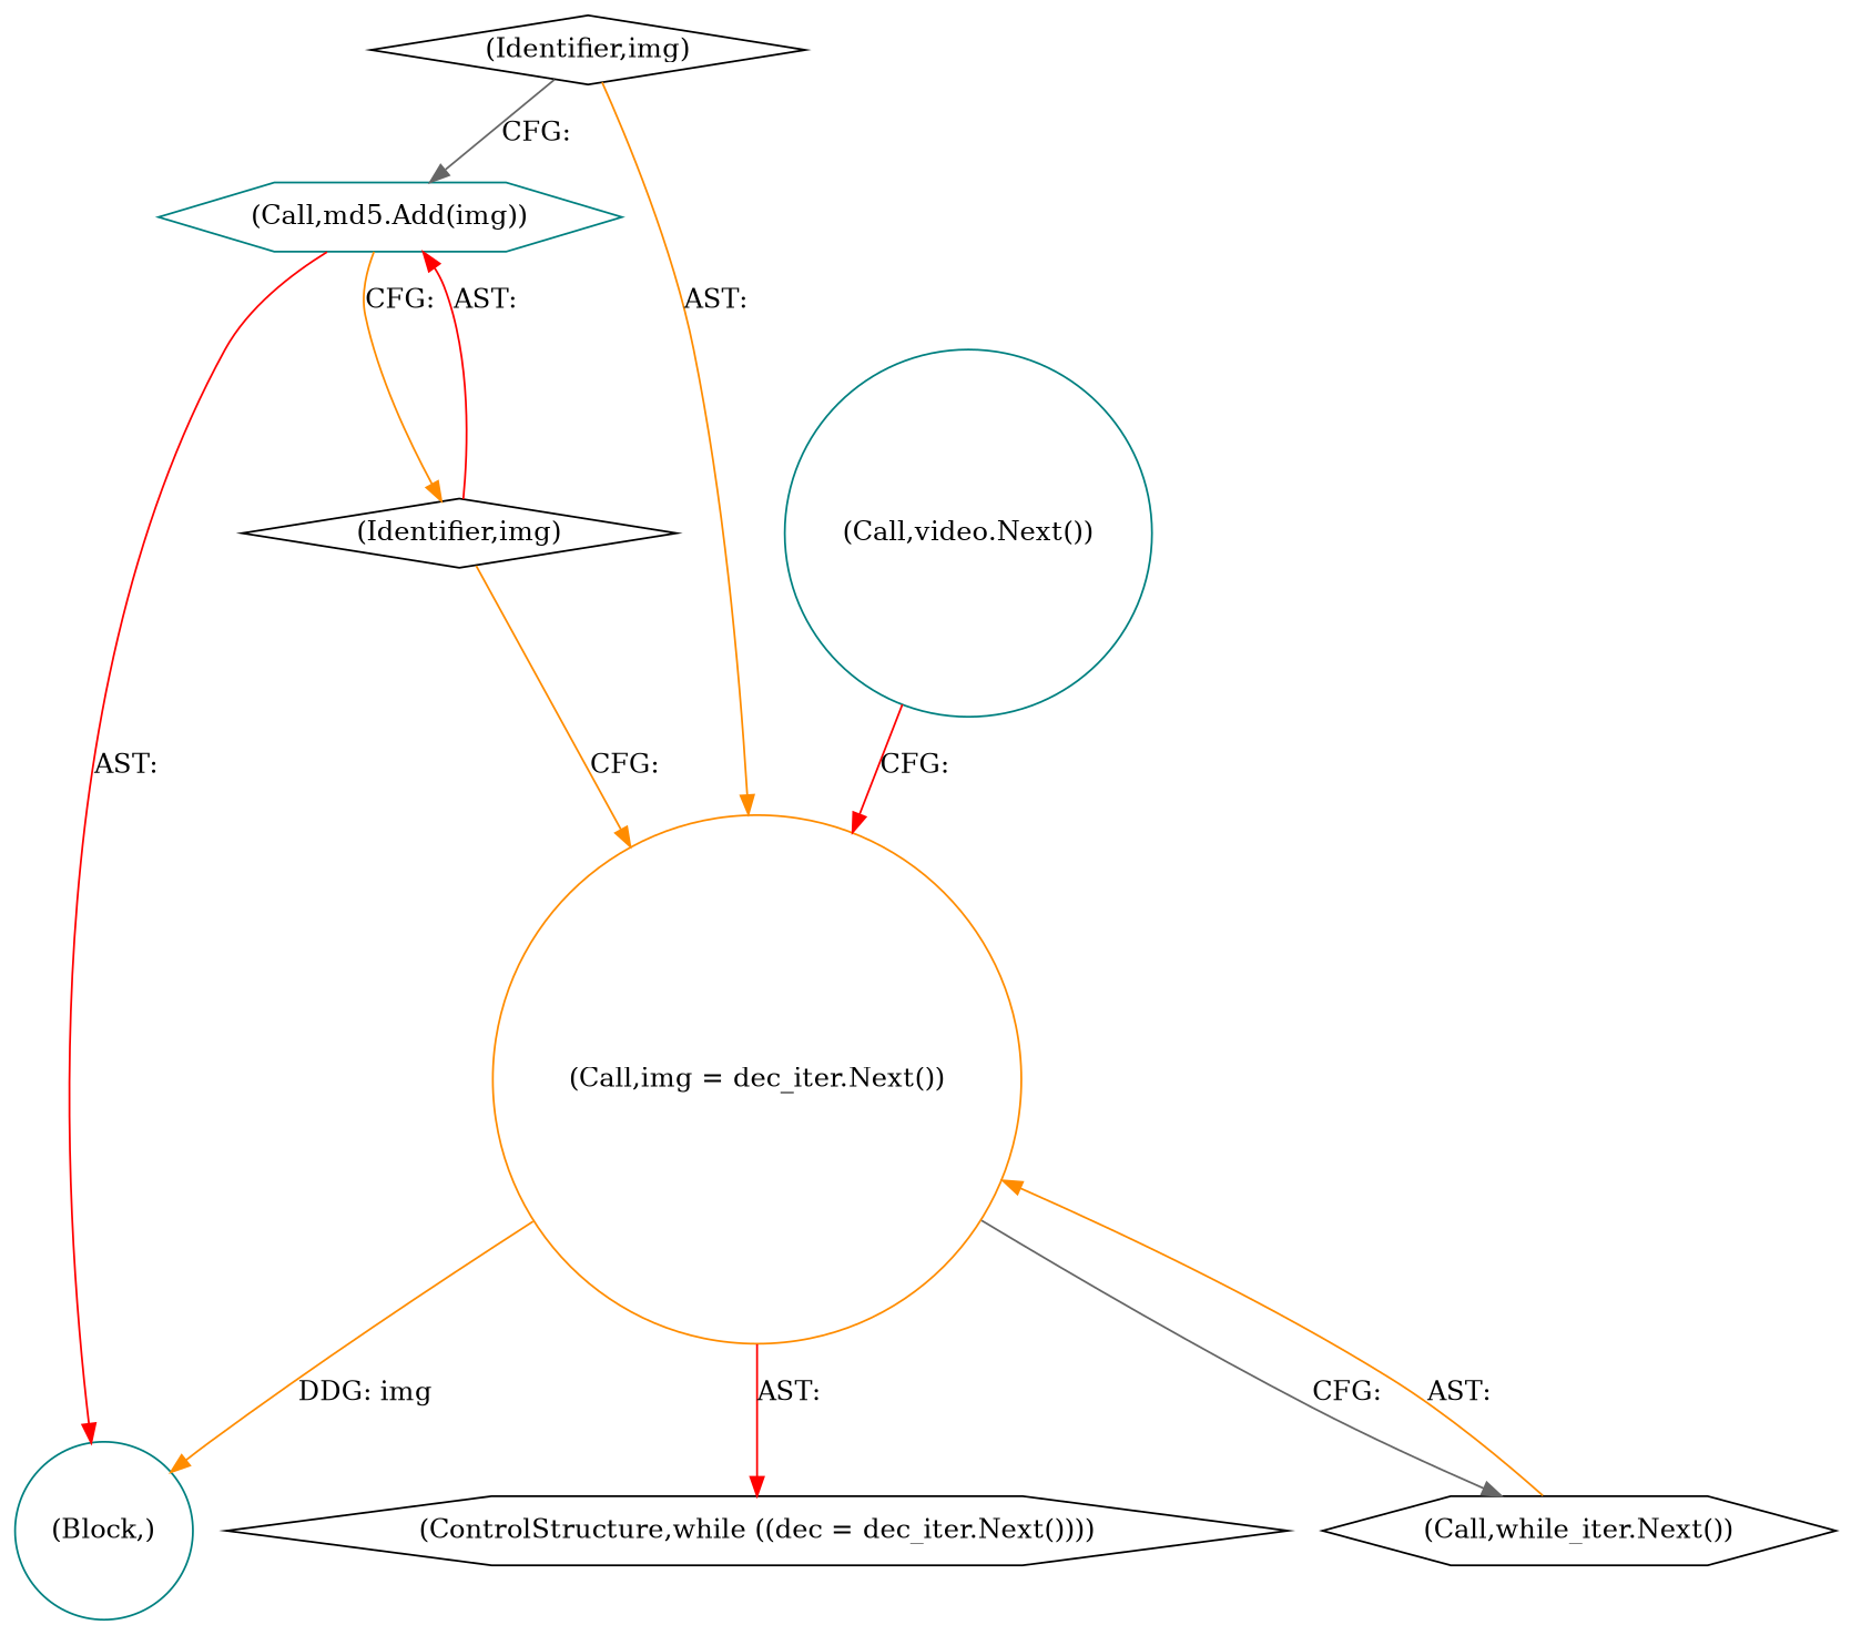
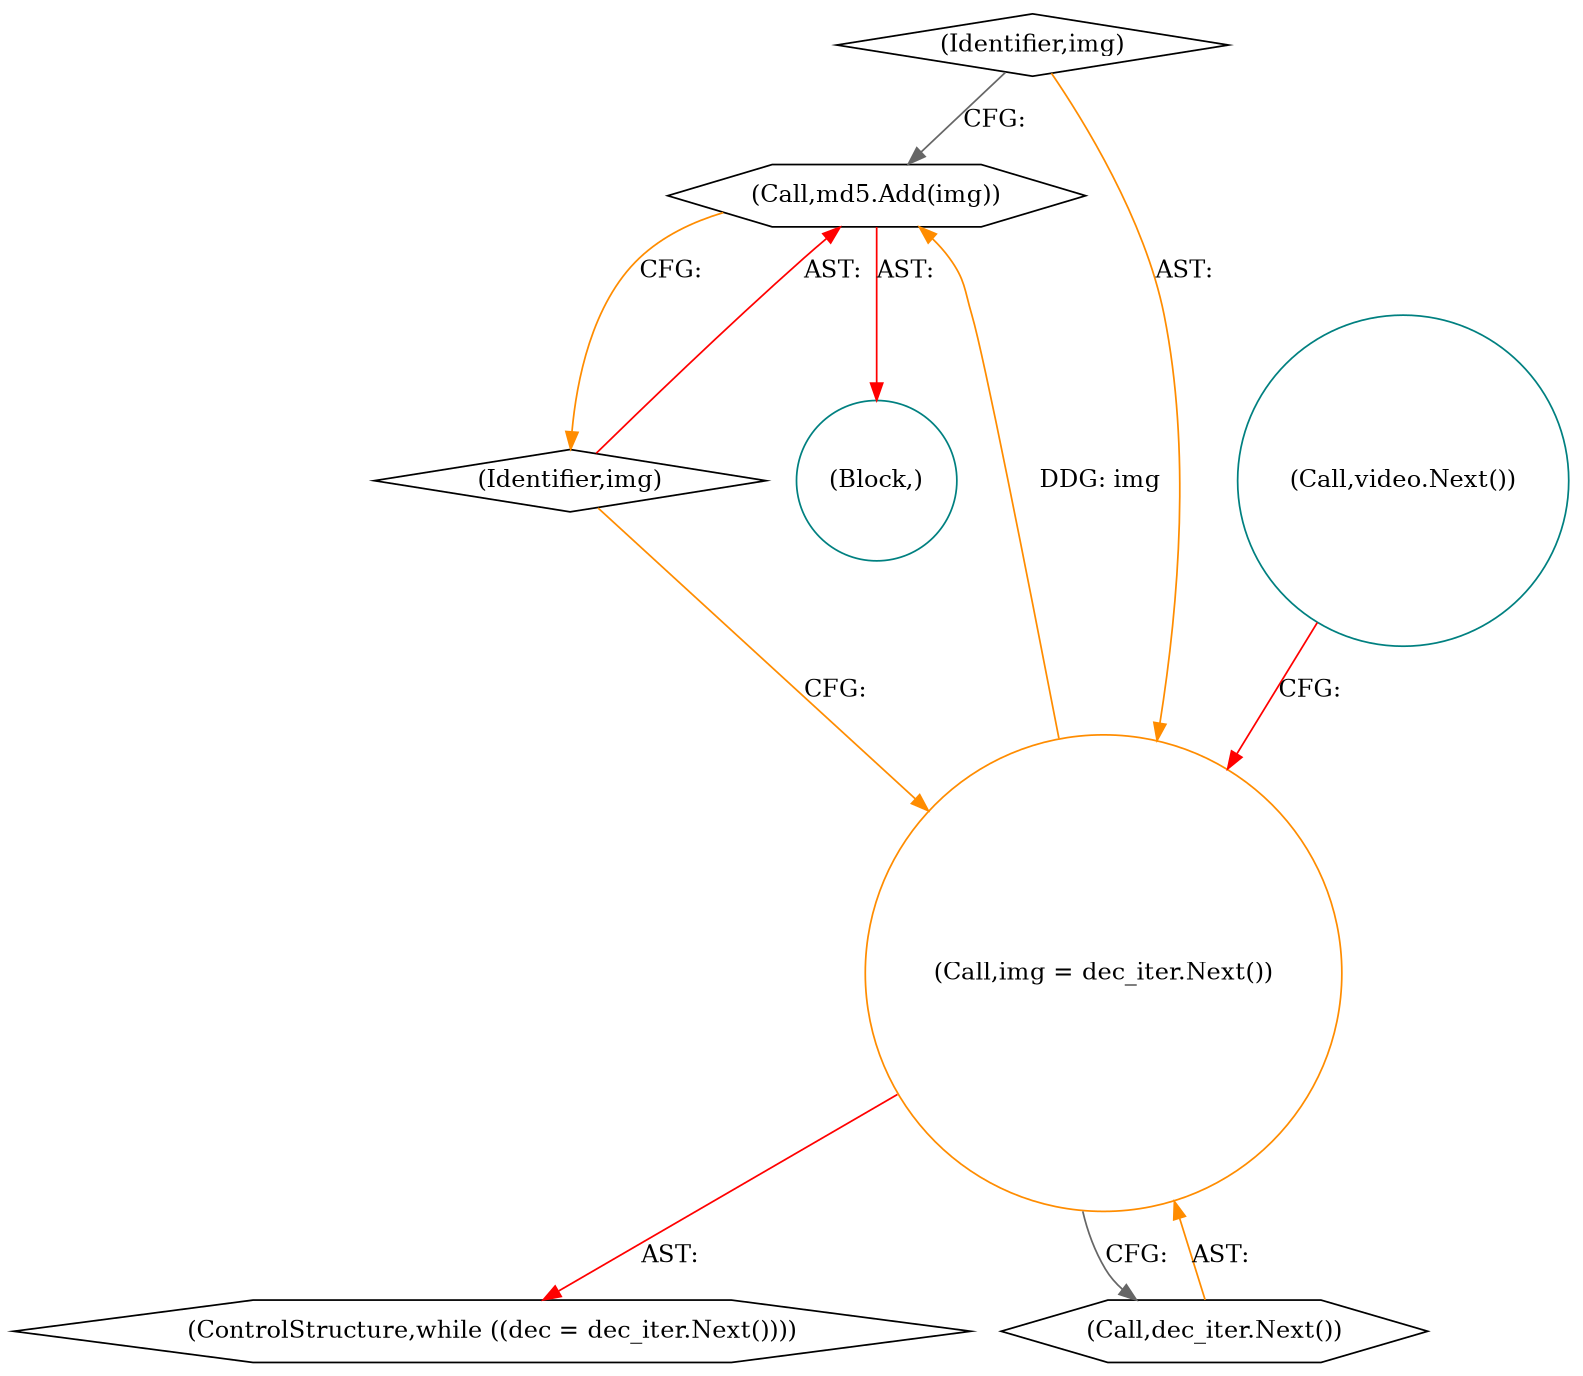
  digraph {
    node [color=black shape=hexagon]
    edge [color=darkorange]
-   n1 [color=teal label="(Call,md5.Add(img))"]
+   n1 [label="(Call,md5.Add(img))"]
    n2 [label="(Identifier,img)" shape=diamond]
    n3 [color=teal label="(Block,)" shape=circle]
    n4 [color=darkorange label="(Call,img = dec_iter.Next())" shape=circle]
    n5 [label="(ControlStructure,while ((dec = dec_iter.Next())))"]
-   n6 [label="(Call,while_iter.Next())"]
+   n6 [label="(Call,dec_iter.Next())"]
    n7 [label="(Identifier,img)" shape=diamond]
    n8 [color=teal label="(Call,video.Next())" shape=circle]
    n1 -> n2 [label="CFG: "]
    n1 -> n3 [color=red label="AST: "]
    n2 -> n1 [color=red label="AST: "]
    n2 -> n4 [label="CFG: "]
-   n4 -> n3 [label="DDG: img"]
+   n4 -> n1 [label="DDG: img"]
    n4 -> n5 [color=red label="AST: "]
    n4 -> n6 [color=gray40 label="CFG: "]
    n6 -> n4 [label="AST: "]
    n7 -> n1 [color=gray40 label="CFG: "]
    n7 -> n4 [label="AST: "]
    n8 -> n4 [color=red label="CFG: "]
  }
